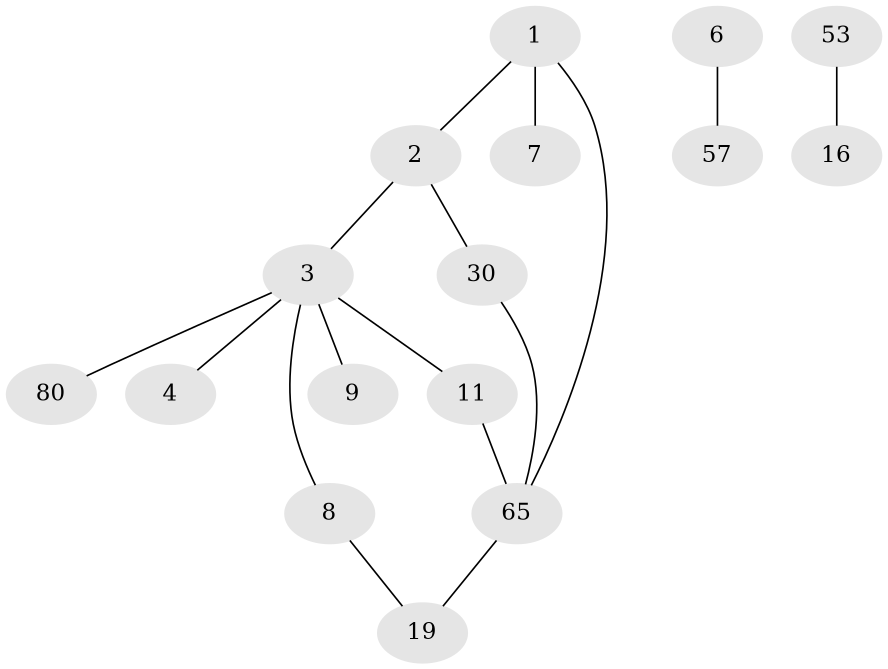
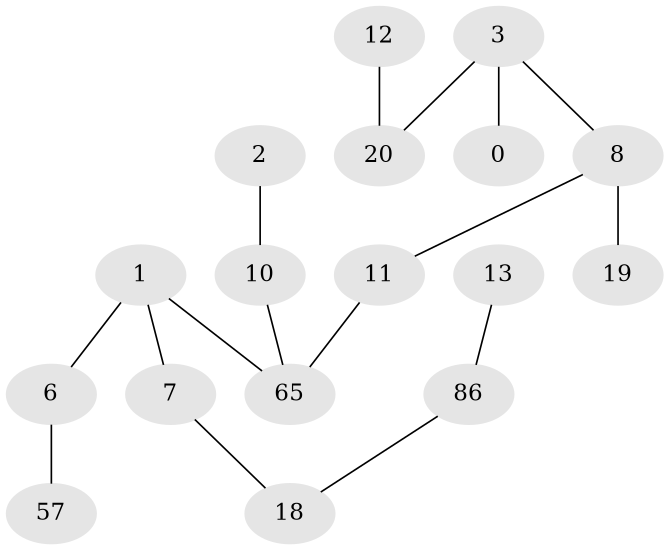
  graph {
    node [color=gray90 style=filled]
    1
    2
    7
    n4 [label=65]
    3
-   10 [label=30]
+   10
+   18
    19
-   20 [label=80]
-   4
+   20
+   4 [label=0]
    8
-   9
    11
    n14 [label=57]
    6
-   13 [label=53]
-   16
-   1 -- 2
+   12
+   13
+   16 [label=86]
+   1 -- 6
    1 -- 7
    1 -- n4
-   2 -- 3
    2 -- 10
-   n4 -- 19
+   7 -- 18
    3 -- 20
    3 -- 4
    3 -- 8
-   3 -- 9
    10 -- n4
    8 -- 19
-   3 -- 11
+   8 -- 11
    11 -- n4
    6 -- n14
+   12 -- 20
    13 -- 16
+   16 -- 18
  }
